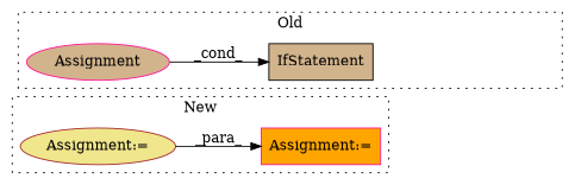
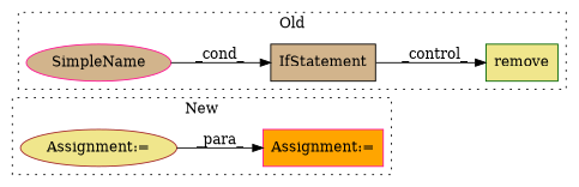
  digraph {
    rankdir=LR
    node [a=7 color=deeppink fillcolor=khaki shape=box style=filled]
    n1 [fillcolor=orange l="65,2" label="Assignment:=" s="2567,2675"]
    n2 [color=brown l=1 label="Assignment:=" s=2140 shape=ellipse]
+   n3 [a=32 color=darkgreen l="7,1" label=remove s="1829,1839"]
    n4 [a=25 color=black fillcolor=tan l="10,2" label=IfStatement s="1763,1798"]
-   n5 [a=42 fillcolor=tan label=Assignment shape=ellipse]
+   n5 [a=42 fillcolor=tan label=SimpleName shape=ellipse]
    subgraph cluster_1 {
      label=New
      style=dotted
      n1
      n2
    }
    subgraph cluster_2 {
      label=Old
      style=dotted
+     n3
      n4
      n5
    }
    n2 -> n1 [label=_para_]
+   n4 -> n3 [label=_control_]
    n5 -> n4 [label=_cond_]
  }
